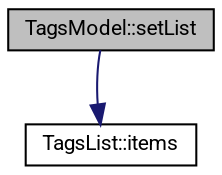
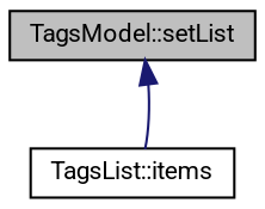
  digraph {
    rankdir=TB
    fontname=Roboto
    node [color=black fontname=Roboto fontsize=10 shape=record style=filled]
    n1 [fillcolor=grey75 fontcolor=black height=0.2 label="TagsModel::setList" width=0.4]
    n2 [fillcolor=white height=0.2 label="TagsList::items" width=0.4]
-   n1 -> n2 [color=midnightblue fontname=Roboto fontsize=10 labelfontname=Helvetica labelfontsize=10 style=solid]
+   n2 -> n1 [color=midnightblue fontname=Roboto fontsize=10 labelfontname=Helvetica labelfontsize=10 style=solid]
  }
